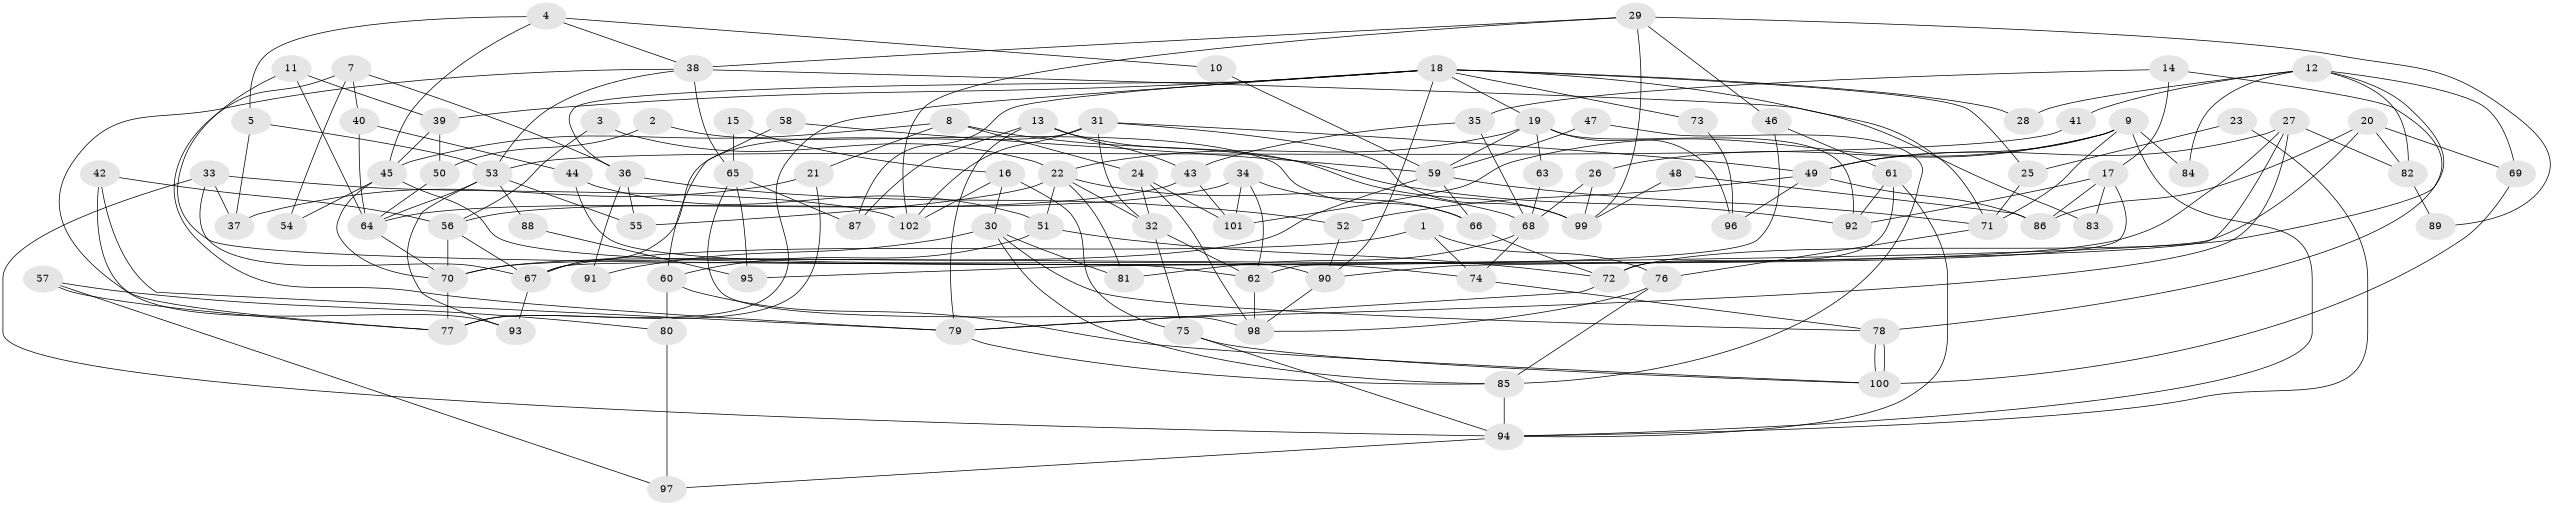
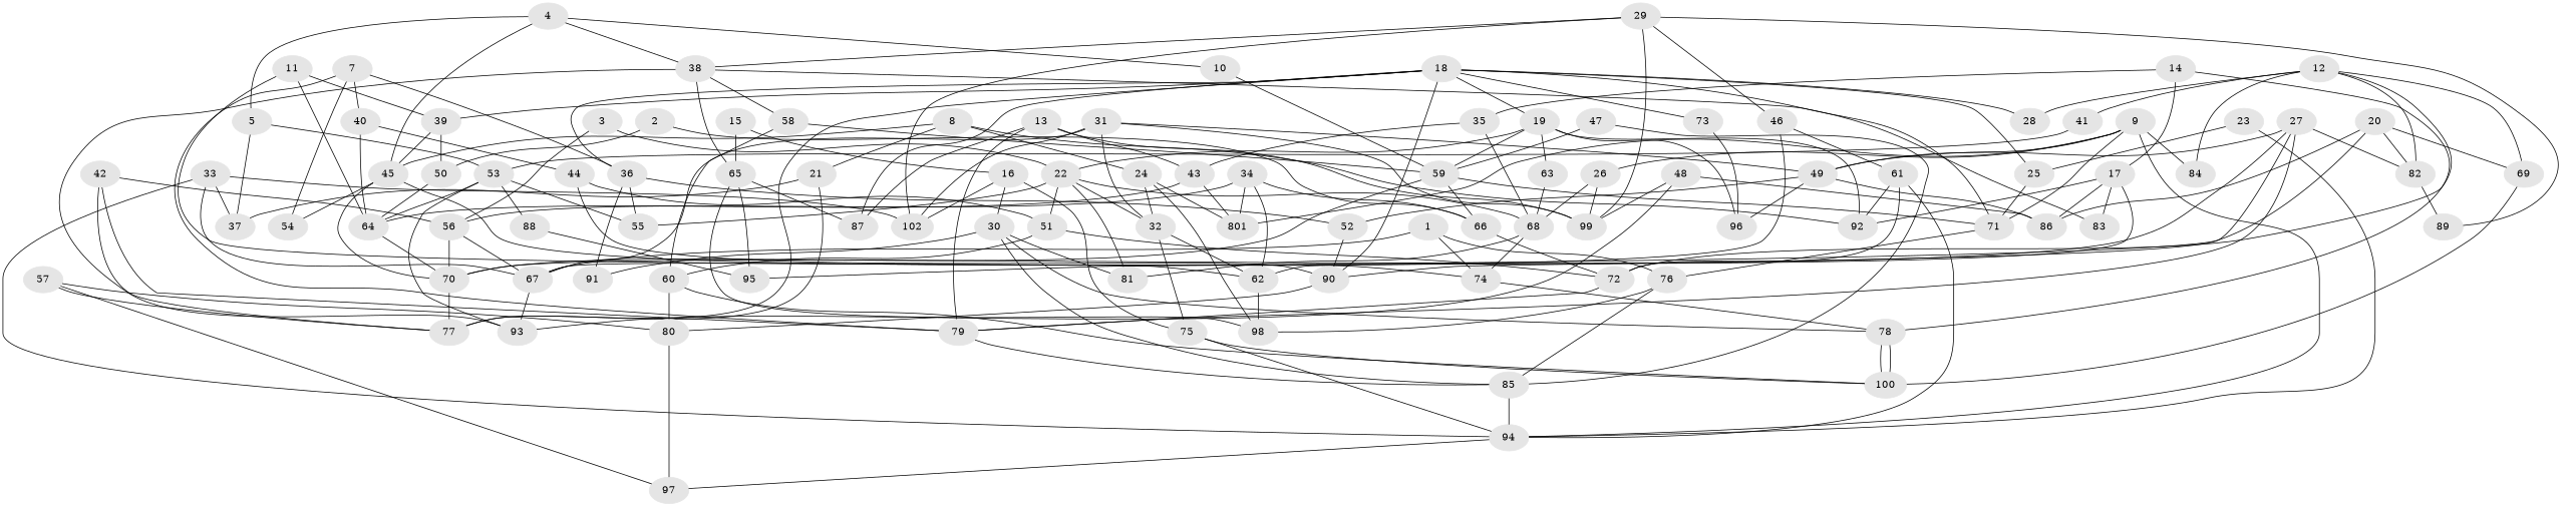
  graph {
    node [color=gray90 style=filled]
    1
    67
    74
    76
    93
    78
    98
    85
    2
    50
    66
    64
    72
    3
    22
    56
    32
    51
    55
    68
    81
    70
    4
    5
    10
    38
    45
    37
    53
    59
    65
    83
    58
    54
    88
    63
    7
    36
    40
    79
    91
    52
    44
    8
    21
    24
    92
    77
-   101
+   101 [label=801]
    9
    26
    49
    71
    84
    94
    99
    86
    96
    97
    11
    39
    62
    12
    28
    41
    69
    82
    100
    89
    13
    43
    87
    14
    17
    35
    15
    16
    30
    75
    102
    95
    18
    19
    25
    73
    90
    20
    60
    23
    27
    29
    46
    61
    31
    33
    34
    42
    47
    48
    80
    57
    1 -- 67
    1 -- 74
    1 -- 76
    67 -- 93
    74 -- 78
    76 -- 98
    76 -- 85
    78 -- 100
    78 -- 100
    85 -- 94
    2 -- 50
    2 -- 66
    50 -- 64
    66 -- 72
    64 -- 70
    72 -- 79
    3 -- 22
    3 -- 56
    22 -- 32
    22 -- 51
    22 -- 55
    22 -- 68
    22 -- 81
    56 -- 67
    56 -- 70
    32 -- 62
    32 -- 75
    51 -- 72
    51 -- 60
    68 -- 74
    68 -- 81
    70 -- 77
    4 -- 5
    4 -- 10
    4 -- 38
    4 -- 45
    5 -- 37
    5 -- 53
    10 -- 59
    38 -- 93
    38 -- 65
    38 -- 83
-   38 -- 53
+   38 -- 58
    45 -- 74
    45 -- 70
    45 -- 54
    53 -- 93
    53 -- 64
    53 -- 55
    53 -- 88
    59 -- 66
    59 -- 70
    59 -- 71
    65 -- 98
    65 -- 87
    65 -- 95
    58 -- 59
    58 -- 60
    88 -- 95
    63 -- 68
    7 -- 54
    7 -- 36
    7 -- 40
    7 -- 79
    36 -- 55
    36 -- 91
    36 -- 52
    40 -- 64
    40 -- 44
    79 -- 85
    52 -- 90
    44 -- 51
    44 -- 90
    8 -- 45
    8 -- 21
    8 -- 24
    8 -- 92
    21 -- 37
    21 -- 77
    24 -- 98
    24 -- 32
    24 -- 101
    9 -- 101
    9 -- 26
    9 -- 49
    9 -- 71
    9 -- 84
    9 -- 94
    26 -- 68
    26 -- 99
    49 -- 52
    49 -- 86
    49 -- 96
    71 -- 76
    94 -- 97
    11 -- 64
    11 -- 39
    11 -- 62
    39 -- 50
    39 -- 45
    62 -- 98
    12 -- 72
    12 -- 84
    12 -- 28
    12 -- 41
    12 -- 69
    12 -- 82
    41 -- 53
    69 -- 100
    82 -- 89
    13 -- 79
    13 -- 99
    13 -- 43
    13 -- 87
    43 -- 64
    43 -- 101
    14 -- 78
    14 -- 17
    14 -- 35
    17 -- 83
    17 -- 92
    17 -- 86
    17 -- 62
    35 -- 68
    35 -- 43
    15 -- 65
    15 -- 16
    16 -- 30
    16 -- 75
    16 -- 102
    30 -- 78
    30 -- 85
    30 -- 81
    30 -- 91
    75 -- 94
    75 -- 100
    18 -- 36
    18 -- 77
    18 -- 71
    18 -- 39
    18 -- 28
    18 -- 87
    18 -- 19
    18 -- 25
    18 -- 73
    18 -- 90
    19 -- 22
    19 -- 59
    19 -- 63
    19 -- 92
    19 -- 96
    25 -- 71
    73 -- 96
-   90 -- 98
+   90 -- 80
    20 -- 86
    20 -- 69
    20 -- 82
    20 -- 95
    60 -- 100
    60 -- 80
    23 -- 94
    23 -- 25
    27 -- 70
    27 -- 79
    27 -- 49
    27 -- 82
    27 -- 90
    29 -- 38
    29 -- 99
    29 -- 89
    29 -- 102
    29 -- 46
    46 -- 67
    46 -- 61
    61 -- 72
    61 -- 92
    61 -- 94
    31 -- 67
    31 -- 32
    31 -- 49
    31 -- 99
    31 -- 102
    33 -- 67
    33 -- 37
    33 -- 94
    33 -- 102
    34 -- 66
    34 -- 56
    34 -- 101
    34 -- 62
    42 -- 56
    42 -- 79
    42 -- 77
    47 -- 85
    47 -- 59
+   48 -- 93
    48 -- 99
    48 -- 86
    80 -- 97
    57 -- 77
    57 -- 97
    57 -- 80
  }
